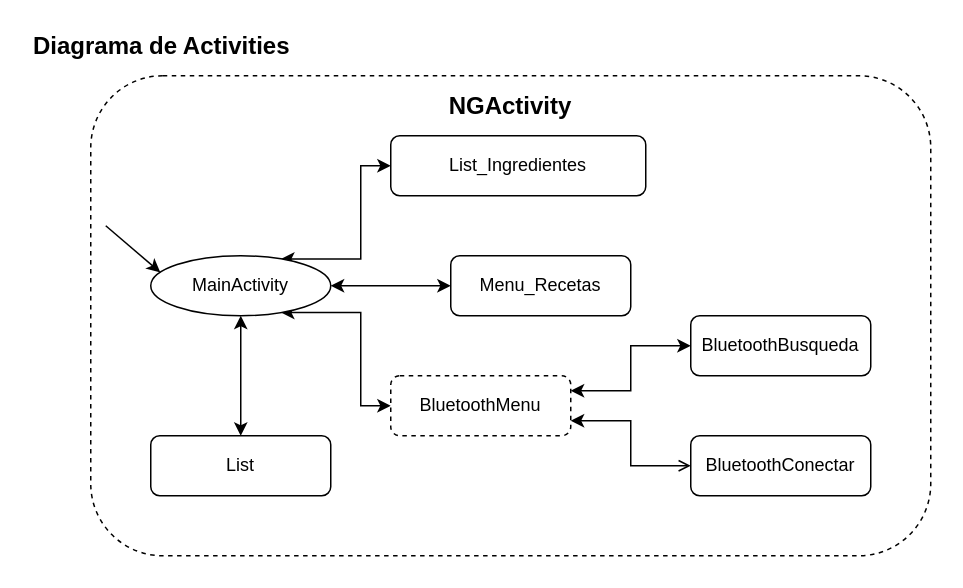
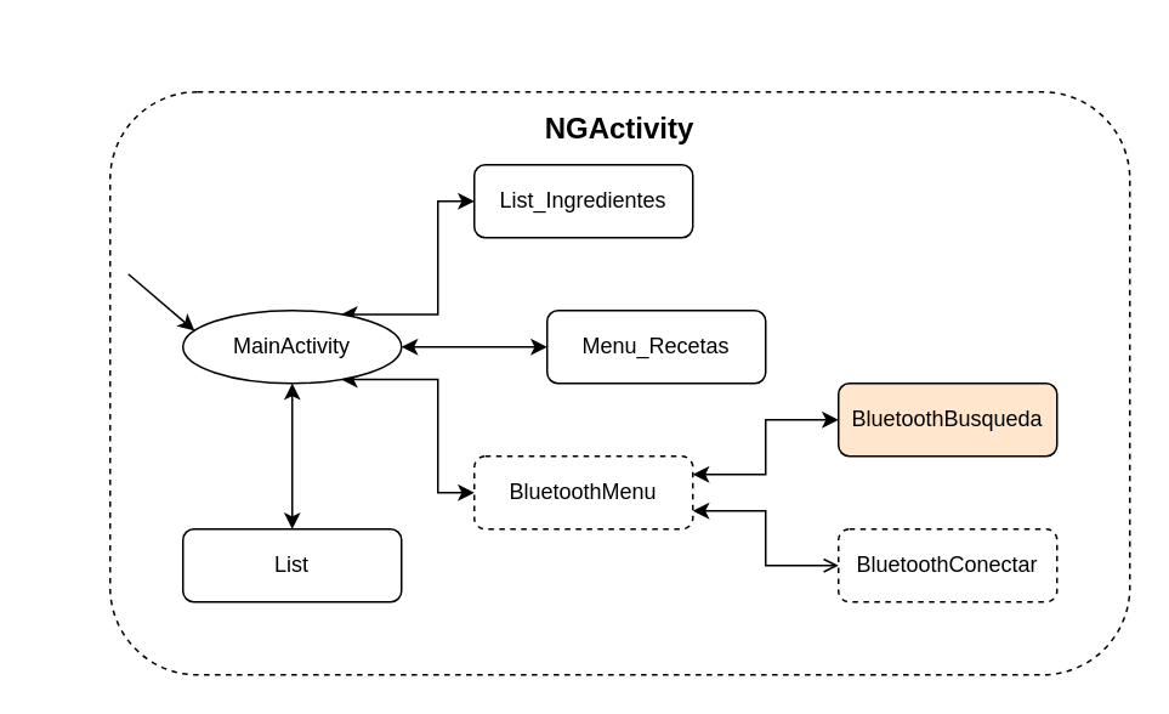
  <mxCell id="0" />
  <mxCell id="1" parent="0" />
  <mxCell id="2" style="edgeStyle=orthogonalEdgeStyle;rounded=0;orthogonalLoop=1;jettySize=auto;html=1;exitX=1;exitY=0.5;exitDx=0;exitDy=0;entryX=0;entryY=0.5;entryDx=0;entryDy=0;startArrow=classic;startFill=1;" edge="1" parent="1" source="6" target="12"><mxGeometry relative="1" as="geometry" /></mxCell>
  <mxCell id="3" style="edgeStyle=orthogonalEdgeStyle;rounded=0;orthogonalLoop=1;jettySize=auto;html=1;exitX=0.75;exitY=1;exitDx=0;exitDy=0;entryX=0;entryY=0.5;entryDx=0;entryDy=0;startArrow=classic;startFill=1;" edge="1" parent="1" source="6" target="9"><mxGeometry relative="1" as="geometry" /></mxCell>
  <mxCell id="4" style="edgeStyle=orthogonalEdgeStyle;rounded=0;orthogonalLoop=1;jettySize=auto;html=1;exitX=0.75;exitY=0;exitDx=0;exitDy=0;entryX=0;entryY=0.5;entryDx=0;entryDy=0;startArrow=classic;startFill=1;" edge="1" parent="1" source="6" target="13"><mxGeometry relative="1" as="geometry" /></mxCell>
  <mxCell id="5" style="edgeStyle=orthogonalEdgeStyle;rounded=0;orthogonalLoop=1;jettySize=auto;html=1;exitX=0.5;exitY=1;exitDx=0;exitDy=0;entryX=0.5;entryY=0;entryDx=0;entryDy=0;startArrow=classic;startFill=1;" edge="1" parent="1" source="6" target="14"><mxGeometry relative="1" as="geometry" /></mxCell>
  <mxCell id="6" value="MainActivity" style="ellipse;whiteSpace=wrap;html=1;fillColor=#ffffff;" vertex="1" parent="1"><mxGeometry x="100" y="170" width="120" height="40" as="geometry" /></mxCell>
  <mxCell id="7" style="edgeStyle=orthogonalEdgeStyle;rounded=0;orthogonalLoop=1;jettySize=auto;html=1;exitX=1;exitY=0.25;exitDx=0;exitDy=0;entryX=0;entryY=0.5;entryDx=0;entryDy=0;startArrow=classic;startFill=1;" edge="1" parent="1" source="9" target="10"><mxGeometry relative="1" as="geometry" /></mxCell>
  <mxCell id="8" style="edgeStyle=orthogonalEdgeStyle;rounded=0;orthogonalLoop=1;jettySize=auto;html=1;exitX=1;exitY=0.75;exitDx=0;exitDy=0;entryX=0;entryY=0.5;entryDx=0;entryDy=0;startArrow=classic;startFill=1;endArrow=open;" edge="1" parent="1" source="9" target="11"><mxGeometry relative="1" as="geometry" /></mxCell>
  <mxCell id="9" value="BluetoothMenu" style="rounded=1;whiteSpace=wrap;html=1;fillColor=#ffffff;dashed=1;" vertex="1" parent="1"><mxGeometry x="260" y="250" width="120" height="40" as="geometry" /></mxCell>
- <mxCell id="10" value="BluetoothBusqueda" style="rounded=1;whiteSpace=wrap;html=1;fillColor=#ffffff;" vertex="1" parent="1"><mxGeometry x="460" y="210" width="120" height="40" as="geometry" /></mxCell>
- <mxCell id="11" value="BluetoothConectar" style="rounded=1;whiteSpace=wrap;html=1;fillColor=#ffffff;" vertex="1" parent="1"><mxGeometry x="460" y="290" width="120" height="40" as="geometry" /></mxCell>
+ <mxCell id="10" value="BluetoothBusqueda" style="rounded=1;whiteSpace=wrap;html=1;fillColor=#ffe6cc;" vertex="1" parent="1"><mxGeometry x="460" y="210" width="120" height="40" as="geometry" /></mxCell>
+ <mxCell id="11" value="BluetoothConectar" style="rounded=1;whiteSpace=wrap;html=1;fillColor=#ffffff;dashed=1;" vertex="1" parent="1"><mxGeometry x="460" y="290" width="120" height="40" as="geometry" /></mxCell>
  <mxCell id="12" value="Menu_Recetas" style="rounded=1;whiteSpace=wrap;html=1;fillColor=#ffffff;" vertex="1" parent="1"><mxGeometry x="300" y="170" width="120" height="40" as="geometry" /></mxCell>
- <mxCell id="13" value="List_Ingredientes" style="rounded=1;whiteSpace=wrap;html=1;fillColor=#ffffff;" vertex="1" parent="1"><mxGeometry x="260" y="90" width="170" height="40" as="geometry" /></mxCell>
+ <mxCell id="13" value="List_Ingredientes" style="rounded=1;whiteSpace=wrap;html=1;fillColor=#ffffff;" vertex="1" parent="1"><mxGeometry x="260" y="90" width="120" height="40" as="geometry" /></mxCell>
  <mxCell id="14" value="List" style="rounded=1;whiteSpace=wrap;html=1;fillColor=#ffffff;" vertex="1" parent="1"><mxGeometry x="100" y="290" width="120" height="40" as="geometry" /></mxCell>
  <mxCell id="15" value="" style="rounded=1;whiteSpace=wrap;html=1;fillColor=none;dashed=1;" vertex="1" parent="1"><mxGeometry x="60" y="50" width="560" height="320" as="geometry" /></mxCell>
  <mxCell id="16" value="NGActivity" style="text;html=1;strokeColor=none;fillColor=none;align=center;verticalAlign=middle;whiteSpace=wrap;rounded=0;dashed=1;fontSize=16;fontStyle=1" vertex="1" parent="1"><mxGeometry x="300" y="60" width="80" height="20" as="geometry" /></mxCell>
- <mxCell id="17" value="Diagrama de Activities" style="text;html=1;strokeColor=none;fillColor=none;align=left;verticalAlign=middle;whiteSpace=wrap;rounded=0;dashed=1;fontSize=16;fontStyle=1" vertex="1" parent="1"><mxGeometry x="20" y="20" width="200" height="20" as="geometry" /></mxCell>
  <mxCell id="18" value="" style="endArrow=classic;html=1;fontSize=16;entryX=0;entryY=0.25;entryDx=0;entryDy=0;" edge="1" parent="1" target="6"><mxGeometry width="50" height="50" relative="1" as="geometry"><mxPoint x="70" y="150" as="sourcePoint" /><mxPoint x="150" y="100" as="targetPoint" /></mxGeometry></mxCell>
